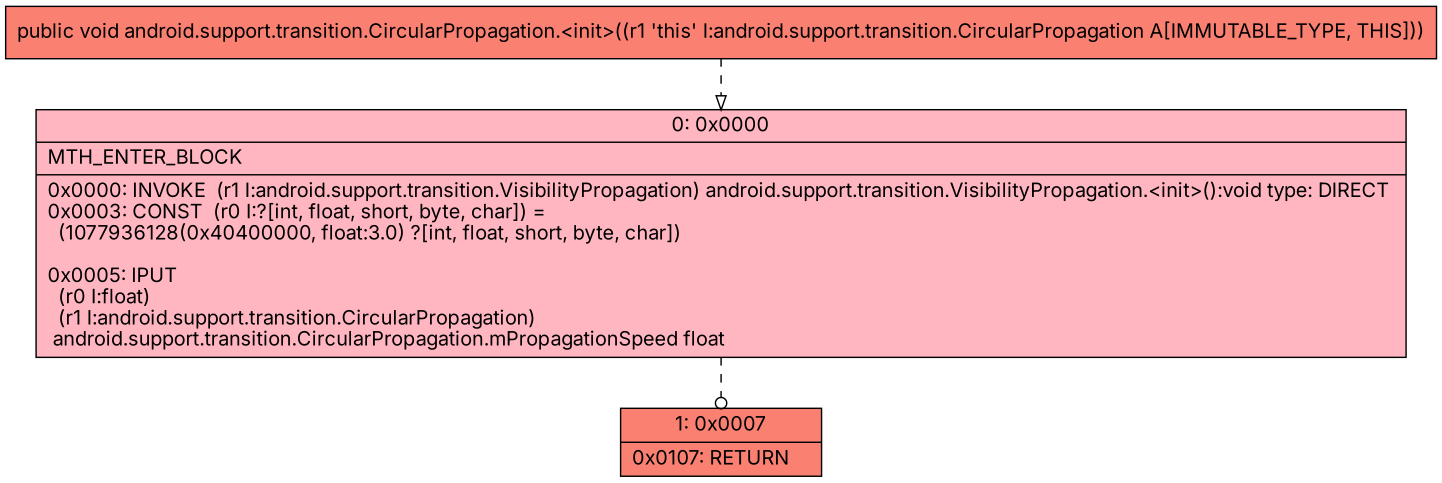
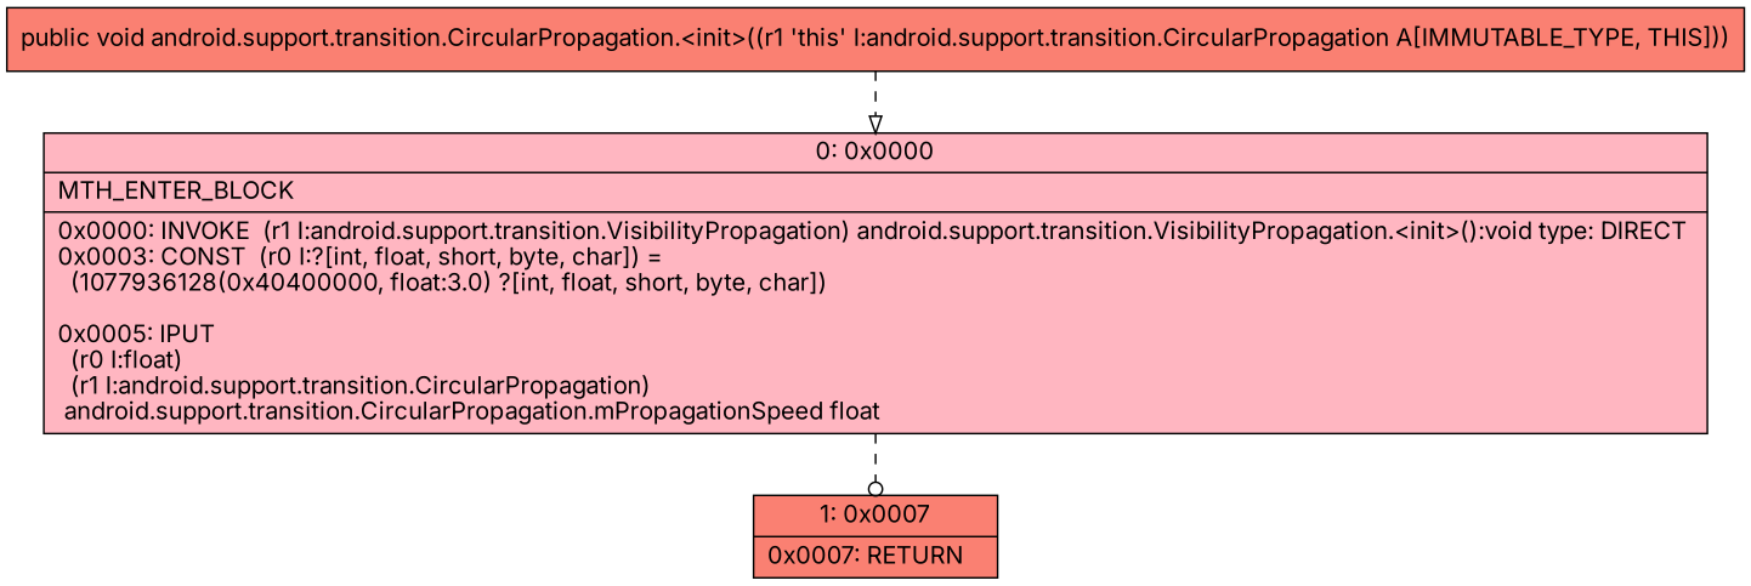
  digraph {
    fontname=Inter
    node [shape=record style=filled fillcolor=salmon fontname=Inter]
    edge [style=dashed fontname=Inter]
    n1 [label="{0\:\ 0x0000|MTH_ENTER_BLOCK\l|0x0000: INVOKE  (r1 I:android.support.transition.VisibilityPropagation) android.support.transition.VisibilityPropagation.\<init\>():void type: DIRECT \l0x0003: CONST  (r0 I:?[int, float, short, byte, char]) = \l  (1077936128(0x40400000, float:3.0) ?[int, float, short, byte, char])\l \l0x0005: IPUT  \l  (r0 I:float)\l  (r1 I:android.support.transition.CircularPropagation)\l android.support.transition.CircularPropagation.mPropagationSpeed float \l}" fillcolor=lightpink]
-   n2 [label="{1\:\ 0x0007|0x0107: RETURN   \l}"]
+   n2 [label="{1\:\ 0x0007|0x0007: RETURN   \l}"]
    n3 [label="{public void android.support.transition.CircularPropagation.\<init\>((r1 'this' I:android.support.transition.CircularPropagation A[IMMUTABLE_TYPE, THIS])) }"]
    n1 -> n2 [arrowhead=odot]
    n3 -> n1 [arrowhead=onormal]
  }
